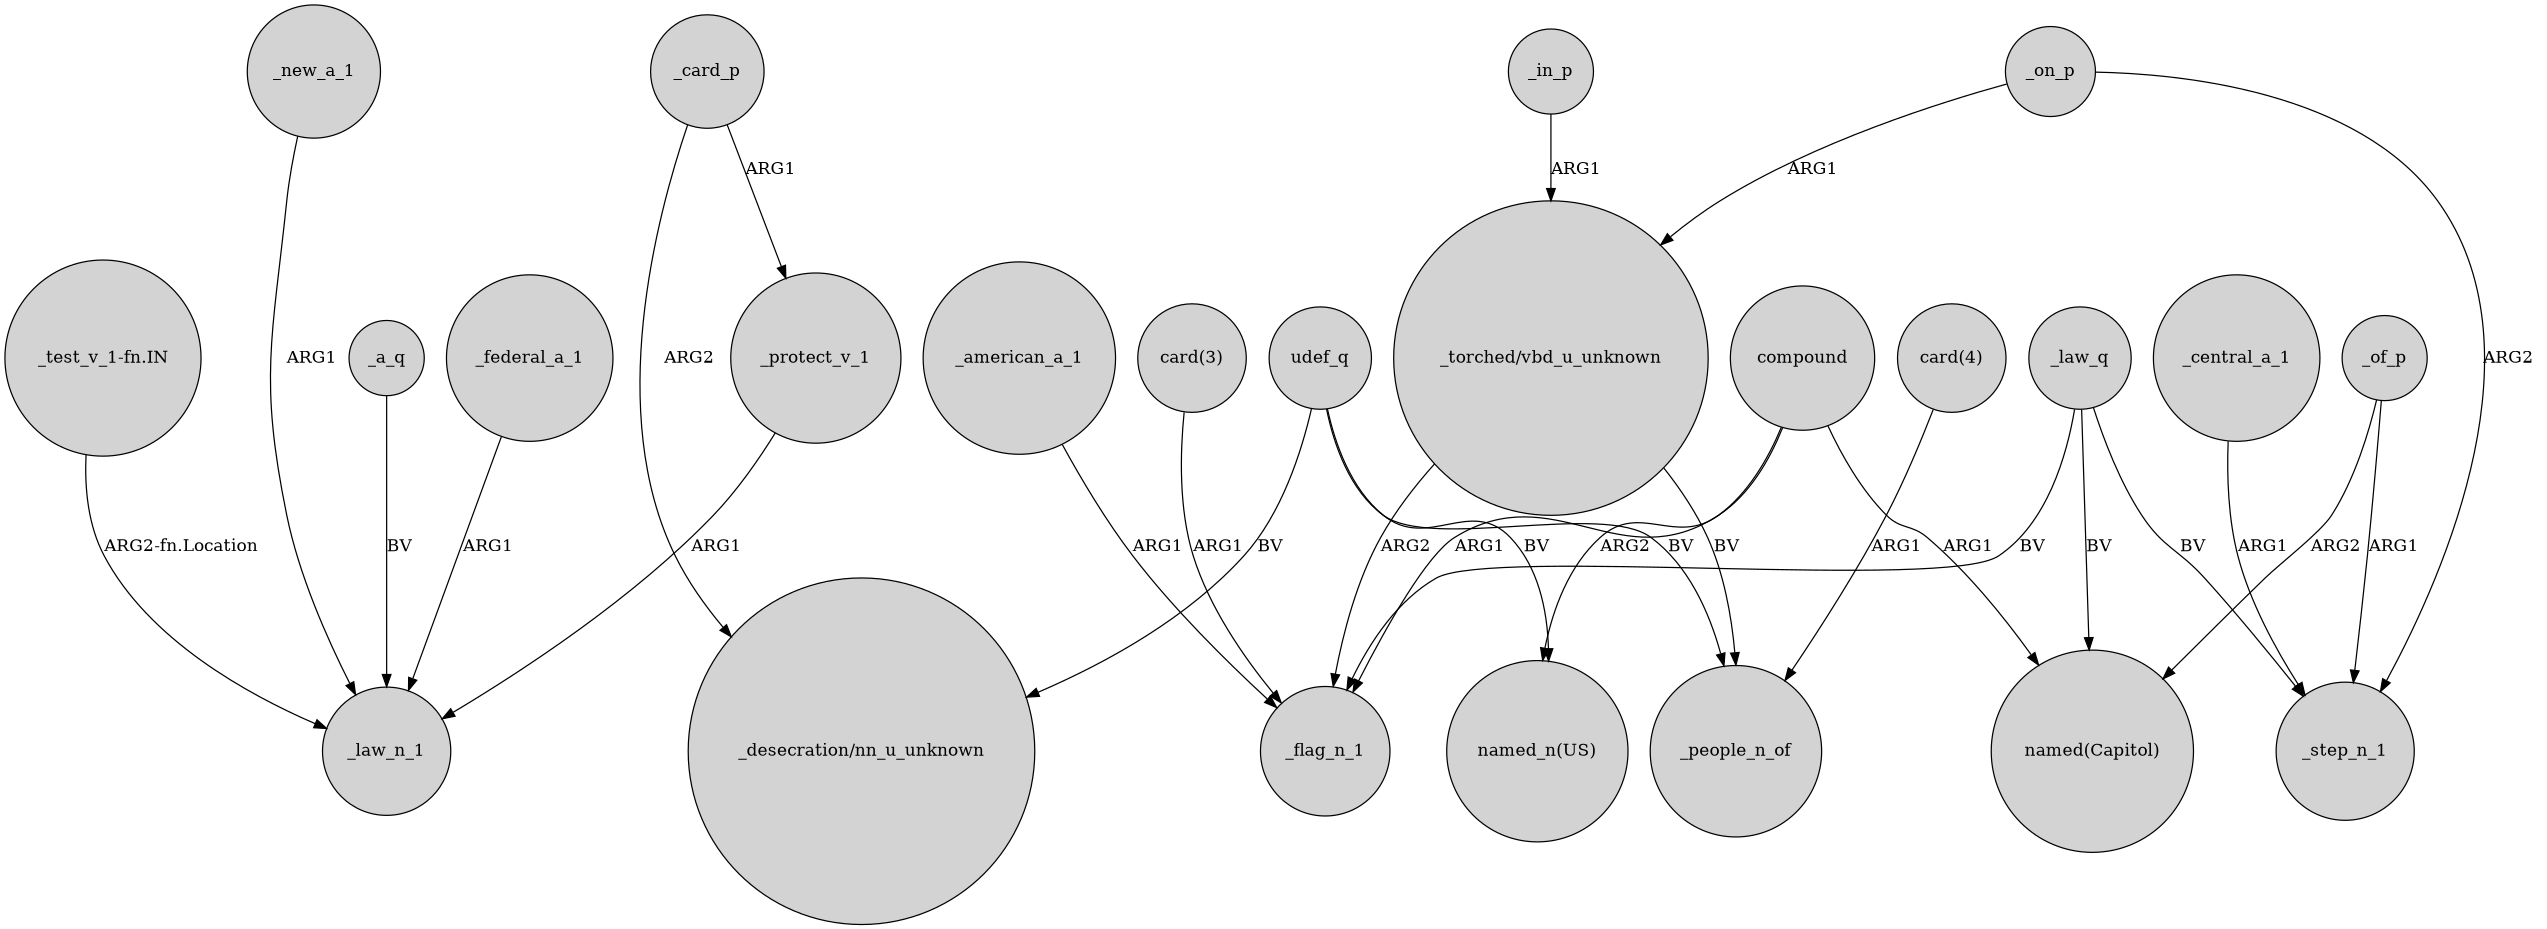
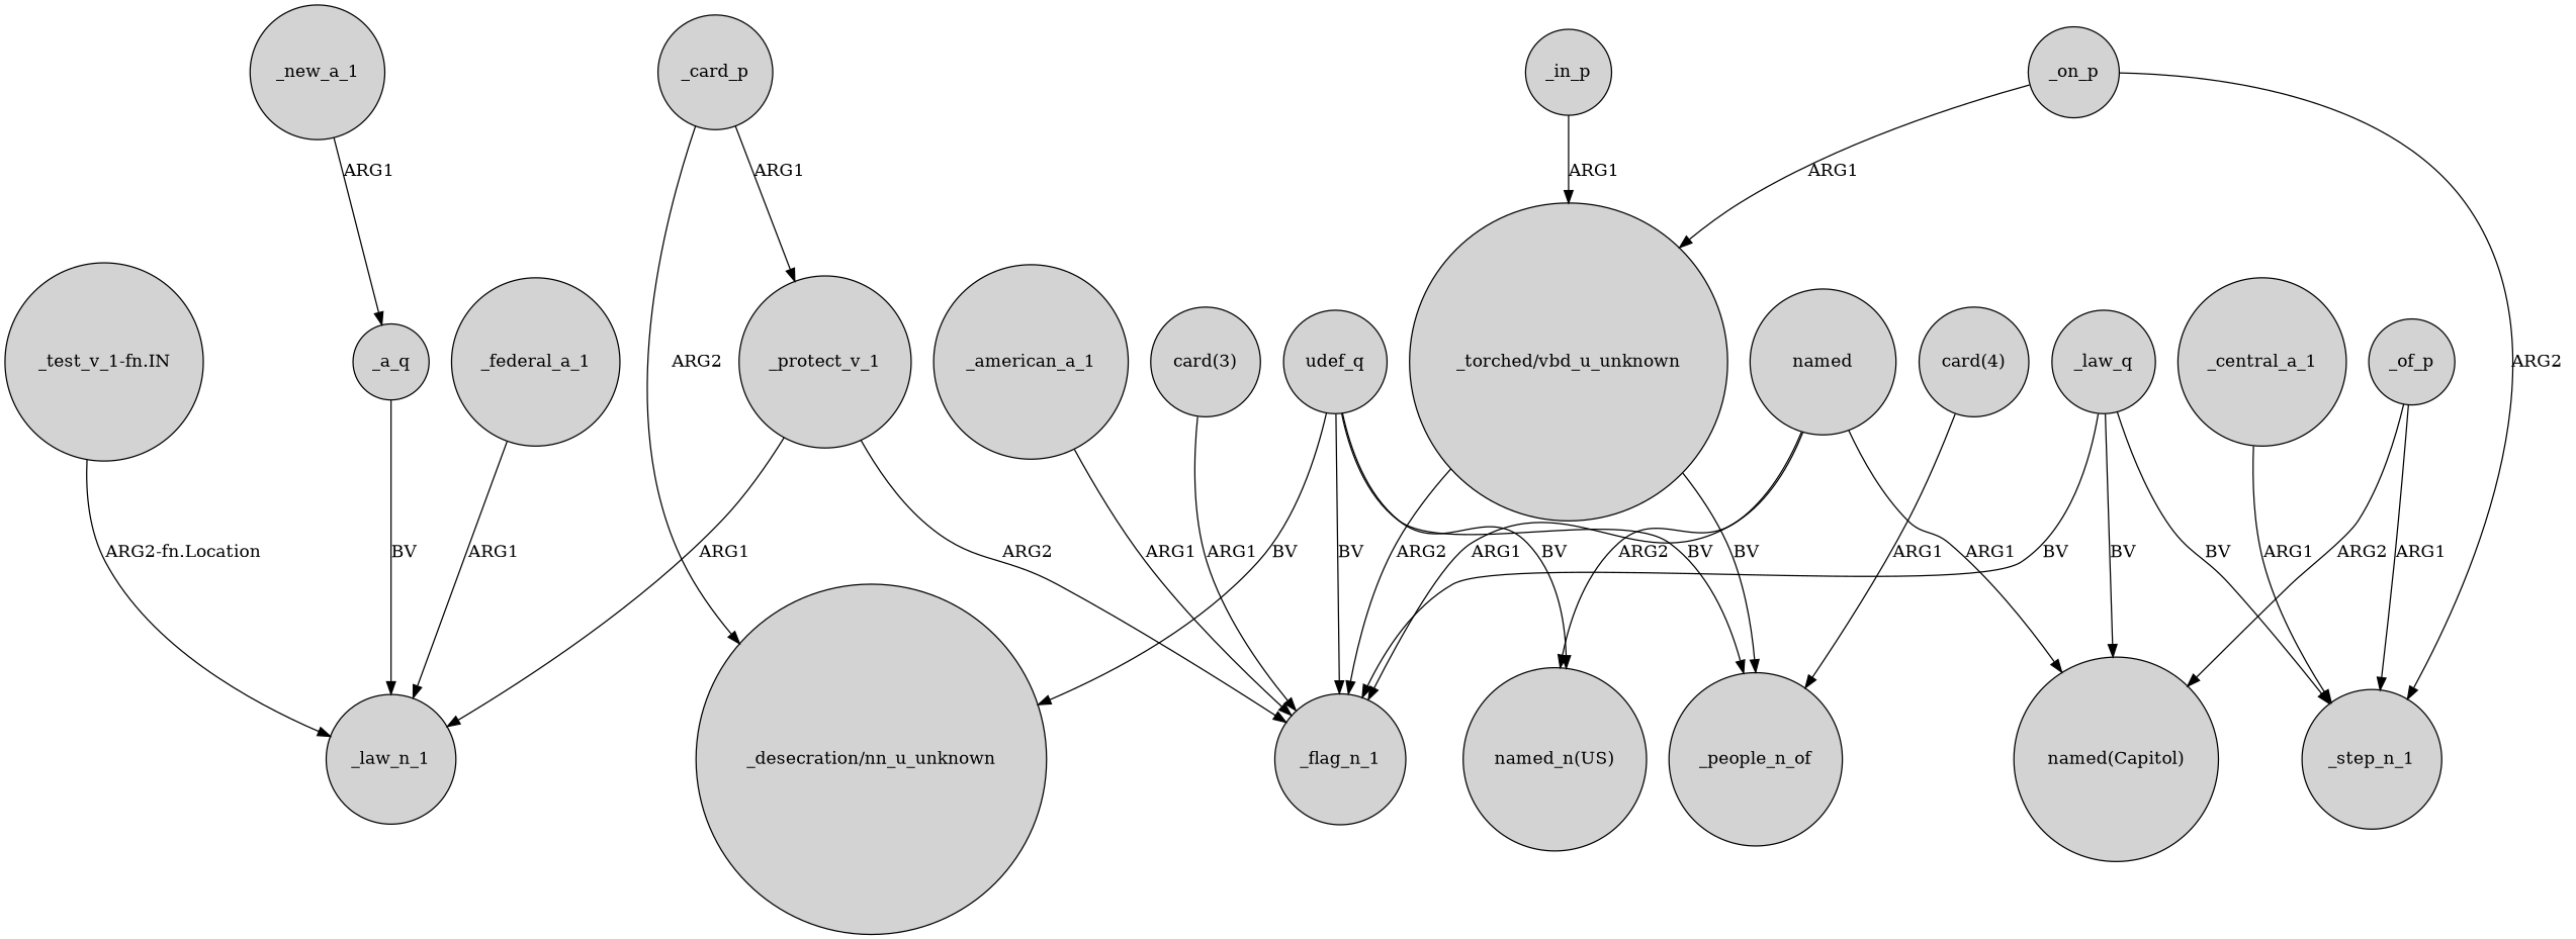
  digraph {
    node [shape=circle style=filled]
    _american_a_1
    _flag_n_1
    udef_q
    "_desecration/nn_u_unknown"
    "named_n(US)"
    _people_n_of
    n7 [label=_card_p]
    _protect_v_1
    _law_n_1
    "card(3)"
    "_torched/vbd_u_unknown"
    _central_a_1
    _step_n_1
-   compound
+   compound [label=named]
    "named(Capitol)"
    _of_p
    _in_p
    "_test_v_1-fn.IN"
    n19 [label=_law_q]
    "card(4)"
    _on_p
    _a_q
    _federal_a_1
    _new_a_1
    _american_a_1 -> _flag_n_1 [label=ARG1]
+   udef_q -> _flag_n_1 [label=BV]
    udef_q -> "_desecration/nn_u_unknown" [label=BV]
    udef_q -> "named_n(US)" [label=BV]
    udef_q -> _people_n_of [label=BV]
    n7 -> "_desecration/nn_u_unknown" [label=ARG2]
    n7 -> _protect_v_1 [label=ARG1]
+   _protect_v_1 -> _flag_n_1 [label=ARG2]
    _protect_v_1 -> _law_n_1 [label=ARG1]
    "card(3)" -> _flag_n_1 [label=ARG1]
    "_torched/vbd_u_unknown" -> _flag_n_1 [label=ARG2]
    "_torched/vbd_u_unknown" -> _people_n_of [label=BV]
    _central_a_1 -> _step_n_1 [label=ARG1]
    compound -> _flag_n_1 [label=ARG1]
    compound -> "named_n(US)" [label=ARG2]
    compound -> "named(Capitol)" [label=ARG1]
    _of_p -> _step_n_1 [label=ARG1]
    _of_p -> "named(Capitol)" [label=ARG2]
    _in_p -> "_torched/vbd_u_unknown" [label=ARG1]
    "_test_v_1-fn.IN" -> _law_n_1 [label="ARG2-fn.Location"]
    n19 -> _flag_n_1 [label=BV]
    n19 -> _step_n_1 [label=BV]
    n19 -> "named(Capitol)" [label=BV]
    "card(4)" -> _people_n_of [label=ARG1]
    _on_p -> "_torched/vbd_u_unknown" [label=ARG1]
    _on_p -> _step_n_1 [label=ARG2]
    _a_q -> _law_n_1 [label=BV]
    _federal_a_1 -> _law_n_1 [label=ARG1]
-   _new_a_1 -> _law_n_1 [label=ARG1]
+   _new_a_1 -> _a_q [label=ARG1]
  }
